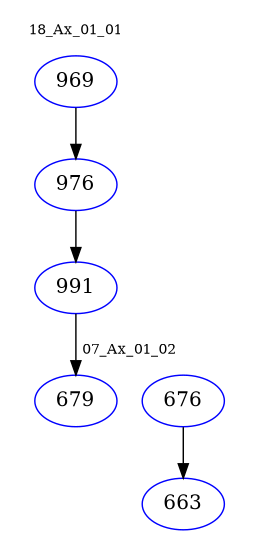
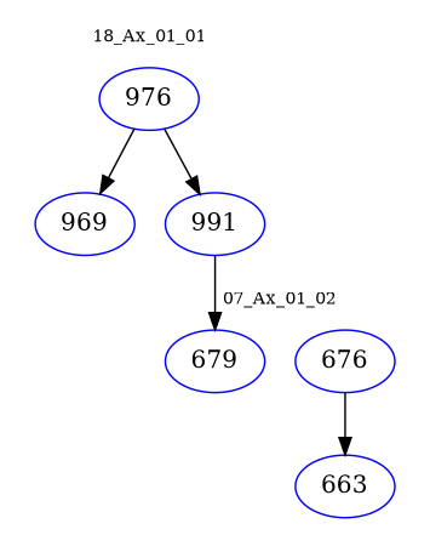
  digraph {
    node [color=blue]
    edge [color=black]
    n1 [label=976]
    n2 [label=969]
    n3 [label=991]
    n4 [label=676]
    n5 [label=663]
    n6 [label=679]
    subgraph cluster_1 {
      color=white
      fontsize=10
      label="18_Ax_01_01"
      n1
      n2
      n3
    }
    subgraph cluster_2 {
      color=white
      fontsize=10
      label="07_Ax_01_02"
      n4
      n5
      n6
    }
-   n2 -> n1
+   n1 -> n2
    n1 -> n3
    n3 -> n6
    n4 -> n5
  }
